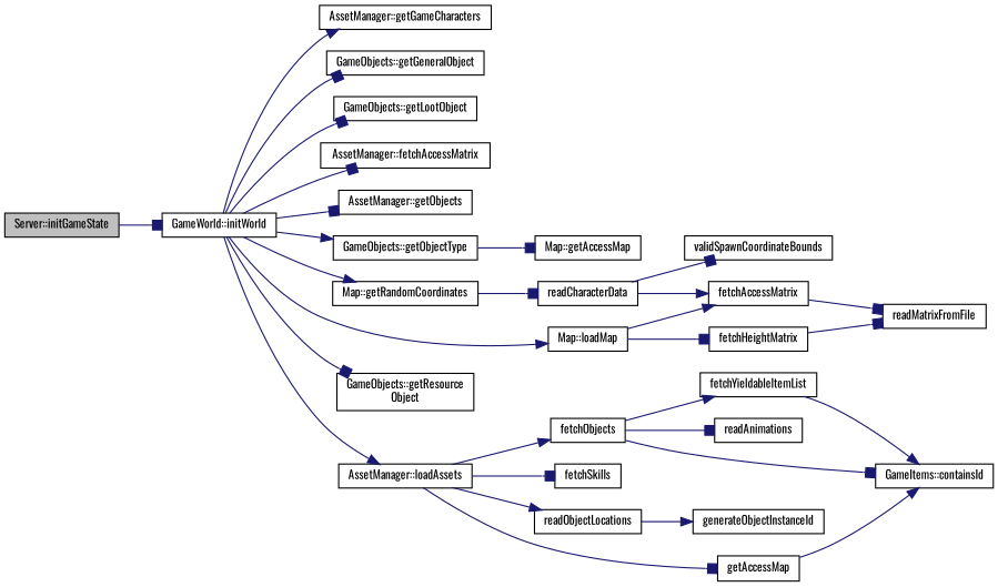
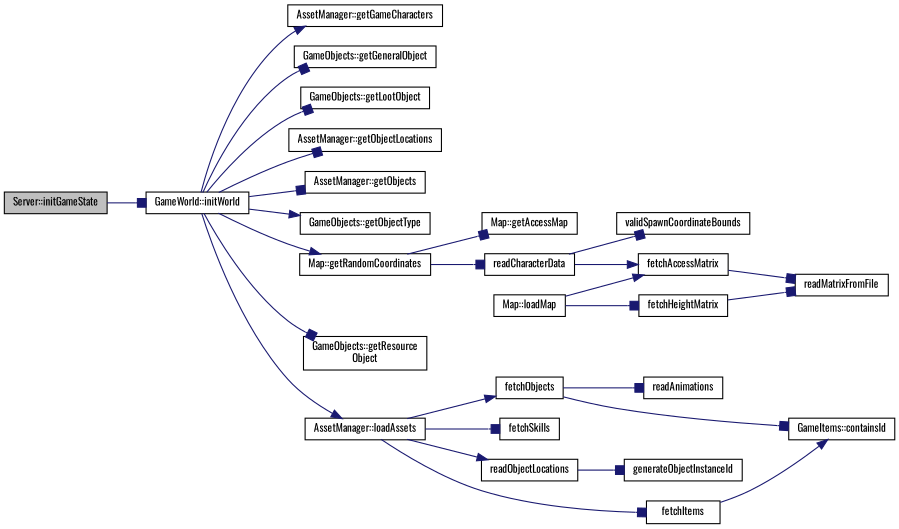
  digraph {
    fontname=Oswald
    rankdir=LR
    node [color=black fillcolor=white fontname=Oswald fontsize=10 shape=record style=filled]
    edge [arrowhead=box color=midnightblue fontname=Oswald fontsize=10 labelfontname=Helvetica labelfontsize=10 style=solid]
    n1 [fillcolor=grey75 fontcolor=black height=0.2 label="Server::initGameState" width=0.4]
    n2 [height=0.2 label="GameWorld::initWorld" width=0.4]
    n3 [height=0.2 label="AssetManager::getGameCharacters" width=0.4]
    n4 [height=0.2 label="GameObjects::getGeneralObject" width=0.4]
    n5 [height=0.2 label="GameObjects::getLootObject" width=0.4]
-   n6 [height=0.2 label="AssetManager::fetchAccessMatrix" width=0.4]
+   n6 [height=0.2 label="AssetManager::getObjectLocations" width=0.4]
    n7 [height=0.2 label="AssetManager::getObjects" width=0.4]
    n8 [height=0.2 label="GameObjects::getObjectType" width=0.4]
    n9 [height=0.2 label="Map::getRandomCoordinates" width=0.4]
    n10 [height=0.2 label="GameObjects::getResource\lObject" width=0.4]
    n11 [height=0.2 label="AssetManager::loadAssets" width=0.4]
    n12 [height=0.2 label="Map::loadMap" width=0.4]
    n13 [height=0.2 label="Map::getAccessMap" width=0.4]
    n14 [height=0.2 label=readCharacterData width=0.4]
-   n15 [height=0.2 label=getAccessMap width=0.4]
+   n15 [height=0.2 label=fetchItems width=0.4]
    n16 [height=0.2 label=fetchObjects width=0.4]
    n17 [height=0.2 label=fetchSkills width=0.4]
    n18 [height=0.2 label=readObjectLocations width=0.4]
    n19 [height=0.2 label=fetchAccessMatrix width=0.4]
    n20 [height=0.2 label=fetchHeightMatrix width=0.4]
    n21 [height=0.2 label="GameItems::containsId" width=0.4]
-   n22 [height=0.2 label=fetchYieldableItemList width=0.4]
    n23 [height=0.2 label=readAnimations width=0.4]
    n24 [height=0.2 label=validSpawnCoordinateBounds width=0.4]
    n25 [height=0.2 label=generateObjectInstanceId width=0.4]
    n26 [height=0.2 label=readMatrixFromFile width=0.4]
    n1 -> n2
    n2 -> n3 [arrowhead=normal]
    n2 -> n4
    n2 -> n5
    n2 -> n6
    n2 -> n7
    n2 -> n8 [arrowhead=normal]
    n2 -> n9 [arrowhead=normal]
    n2 -> n10
    n2 -> n11 [arrowhead=normal]
-   n2 -> n12 [arrowhead=normal]
-   n8 -> n13
+   n9 -> n13
    n9 -> n14
    n11 -> n15
    n11 -> n16 [arrowhead=normal]
    n11 -> n17
    n11 -> n18 [arrowhead=normal]
    n12 -> n19 [arrowhead=normal]
    n12 -> n20
    n14 -> n19 [arrowhead=normal]
    n14 -> n24
    n15 -> n21 [arrowhead=normal]
    n16 -> n21
-   n16 -> n22 [arrowhead=normal]
    n16 -> n23
-   n18 -> n25 [arrowhead=normal]
+   n18 -> n25
    n19 -> n26
    n20 -> n26
-   n22 -> n21 [arrowhead=normal]
  }
